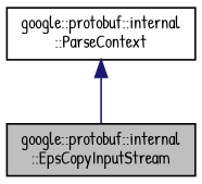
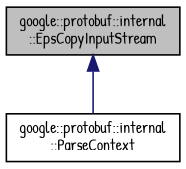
  digraph {
    fontname="Patrick Hand"
    node [color=black fontname="Patrick Hand" fontsize=10 shape=record style=filled]
    n1 [fillcolor=grey75 fontcolor=black height=0.2 label="google::protobuf::internal\l::EpsCopyInputStream" width=0.4]
    n2 [fillcolor=white height=0.2 label="google::protobuf::internal\l::ParseContext" width=0.4]
-   n2 -> n1 [color=midnightblue dir=back fontname="Patrick Hand" fontsize=10 labelfontname=Helvetica labelfontsize=10 style=solid]
+   n1 -> n2 [color=midnightblue dir=back fontname="Patrick Hand" fontsize=10 labelfontname=Helvetica labelfontsize=10 style=solid]
  }
